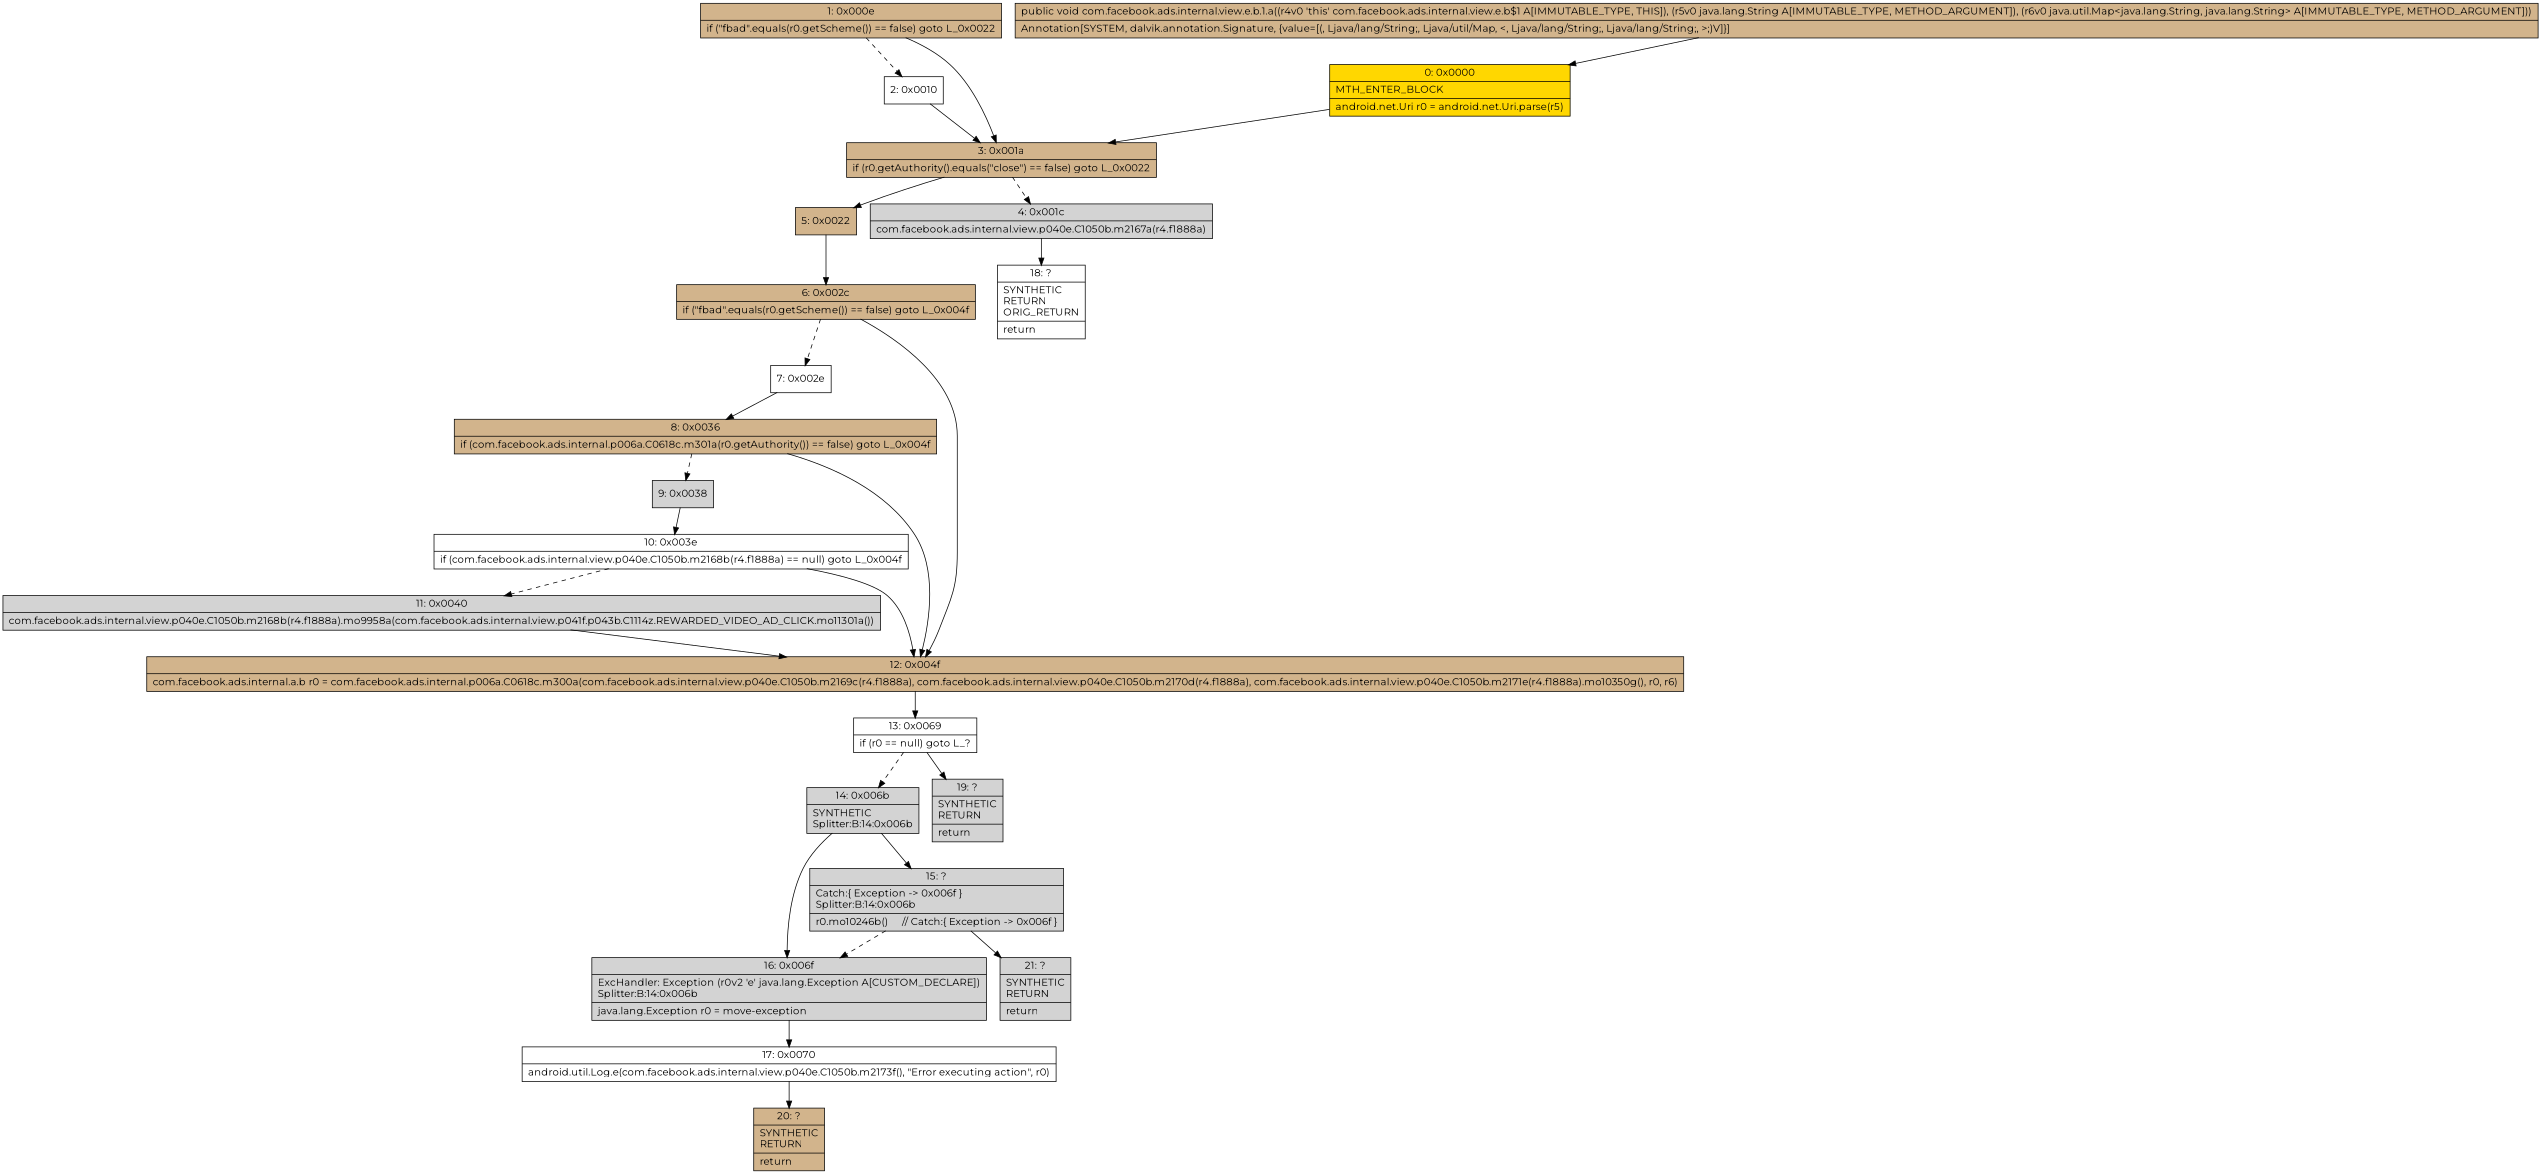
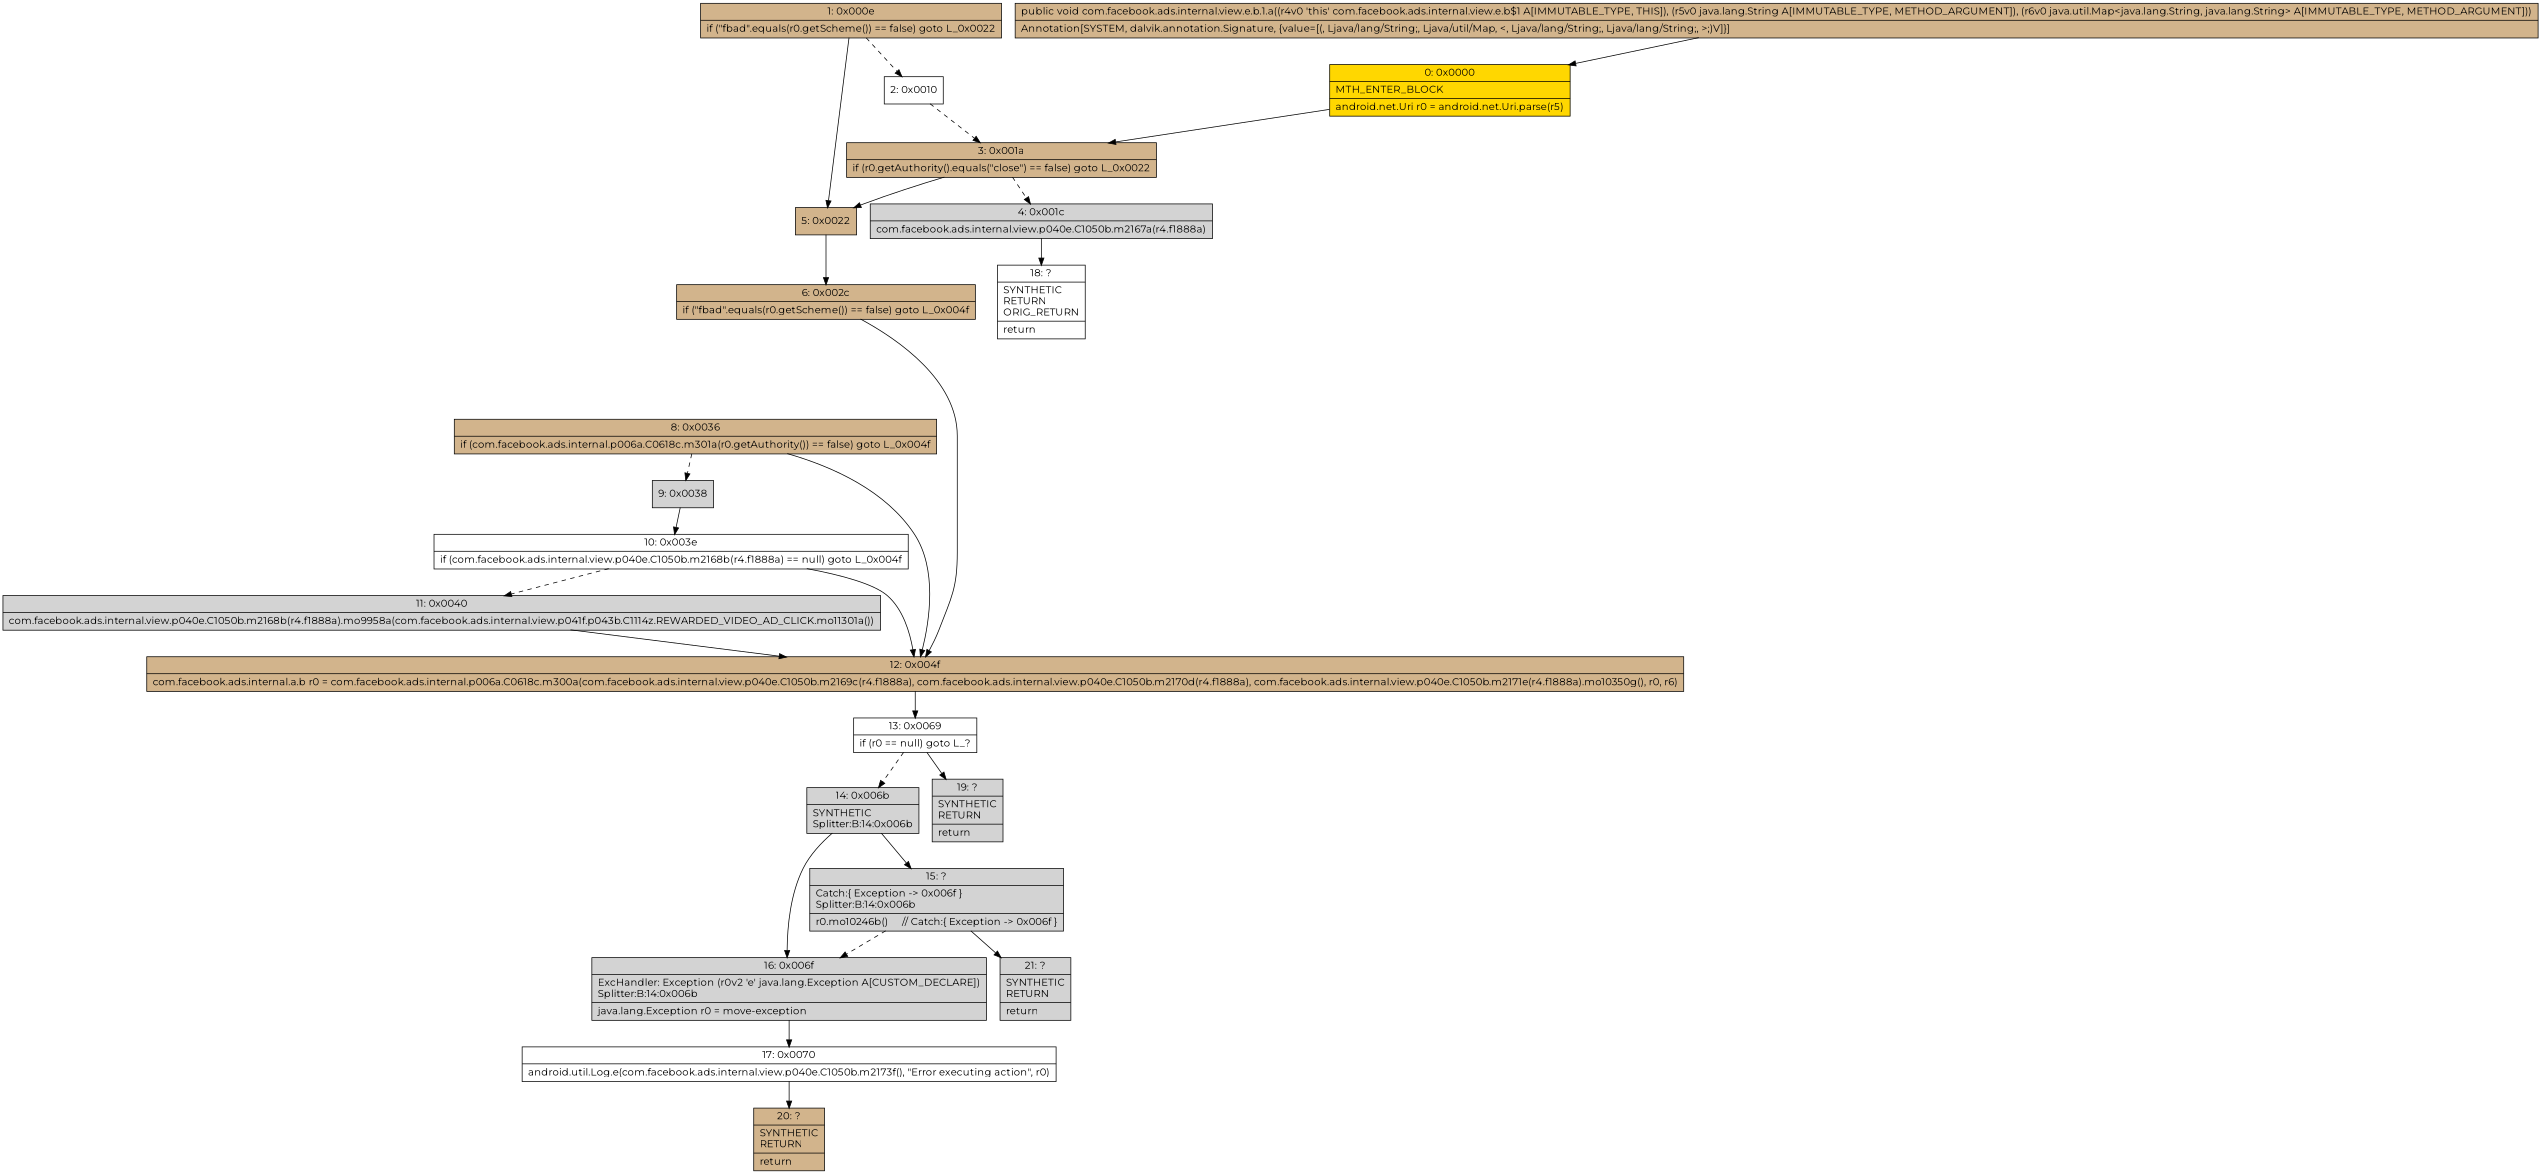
  digraph {
    fontname=Montserrat
    node [fillcolor=tan fontname=Montserrat shape=record style=filled]
    edge [fontname=Montserrat]
    n1 [fillcolor=gold label="{0\:\ 0x0000|MTH_ENTER_BLOCK\l|android.net.Uri r0 = android.net.Uri.parse(r5)\l}"]
    n2 [label="{3\:\ 0x001a|if (r0.getAuthority().equals(\"close\") == false) goto L_0x0022\l}"]
    n3 [label="{1\:\ 0x000e|if (\"fbad\".equals(r0.getScheme()) == false) goto L_0x0022\l}"]
    n4 [fillcolor=white label="{2\:\ 0x0010}"]
    n5 [label="{5\:\ 0x0022}"]
    n6 [label="{6\:\ 0x002c|if (\"fbad\".equals(r0.getScheme()) == false) goto L_0x004f\l}"]
    n7 [fillcolor=lightgrey label="{4\:\ 0x001c|com.facebook.ads.internal.view.p040e.C1050b.m2167a(r4.f1888a)\l}"]
    n8 [fillcolor=white label="{18\:\ ?|SYNTHETIC\lRETURN\lORIG_RETURN\l|return\l}"]
-   n9 [fillcolor=white label="{7\:\ 0x002e}"]
    n10 [label="{12\:\ 0x004f|com.facebook.ads.internal.a.b r0 = com.facebook.ads.internal.p006a.C0618c.m300a(com.facebook.ads.internal.view.p040e.C1050b.m2169c(r4.f1888a), com.facebook.ads.internal.view.p040e.C1050b.m2170d(r4.f1888a), com.facebook.ads.internal.view.p040e.C1050b.m2171e(r4.f1888a).mo10350g(), r0, r6)\l}"]
    n11 [label="{8\:\ 0x0036|if (com.facebook.ads.internal.p006a.C0618c.m301a(r0.getAuthority()) == false) goto L_0x004f\l}"]
    n12 [fillcolor=white label="{13\:\ 0x0069|if (r0 == null) goto L_?\l}"]
    n13 [fillcolor=lightgrey label="{9\:\ 0x0038}"]
    n14 [fillcolor=white label="{10\:\ 0x003e|if (com.facebook.ads.internal.view.p040e.C1050b.m2168b(r4.f1888a) == null) goto L_0x004f\l}"]
    n15 [fillcolor=lightgrey label="{11\:\ 0x0040|com.facebook.ads.internal.view.p040e.C1050b.m2168b(r4.f1888a).mo9958a(com.facebook.ads.internal.view.p041f.p043b.C1114z.REWARDED_VIDEO_AD_CLICK.mo11301a())\l}"]
    n16 [fillcolor=lightgrey label="{14\:\ 0x006b|SYNTHETIC\lSplitter:B:14:0x006b\l}"]
    n17 [fillcolor=lightgrey label="{19\:\ ?|SYNTHETIC\lRETURN\l|return\l}"]
    n18 [fillcolor=lightgrey label="{15\:\ ?|Catch:\{ Exception \-\> 0x006f \}\lSplitter:B:14:0x006b\l|r0.mo10246b()     \/\/ Catch:\{ Exception \-\> 0x006f \}\l}"]
    n19 [fillcolor=lightgrey label="{16\:\ 0x006f|ExcHandler: Exception (r0v2 'e' java.lang.Exception A[CUSTOM_DECLARE])\lSplitter:B:14:0x006b\l|java.lang.Exception r0 = move\-exception\l}"]
    n20 [fillcolor=lightgrey label="{21\:\ ?|SYNTHETIC\lRETURN\l|return\l}"]
    n21 [fillcolor=white label="{17\:\ 0x0070|android.util.Log.e(com.facebook.ads.internal.view.p040e.C1050b.m2173f(), \"Error executing action\", r0)\l}"]
    n22 [label="{20\:\ ?|SYNTHETIC\lRETURN\l|return\l}"]
    n23 [label="{public void com.facebook.ads.internal.view.e.b.1.a((r4v0 'this' com.facebook.ads.internal.view.e.b$1 A[IMMUTABLE_TYPE, THIS]), (r5v0 java.lang.String A[IMMUTABLE_TYPE, METHOD_ARGUMENT]), (r6v0 java.util.Map\<java.lang.String, java.lang.String\> A[IMMUTABLE_TYPE, METHOD_ARGUMENT]))  | Annotation[SYSTEM, dalvik.annotation.Signature, \{value=[(, Ljava\/lang\/String;, Ljava\/util\/Map, \<, Ljava\/lang\/String;, Ljava\/lang\/String;, \>;)V]\}]\l}"]
    n1 -> n2
    n2 -> n5
    n2 -> n7 [style=dashed]
    n3 -> n4 [style=dashed]
-   n3 -> n2
-   n4 -> n2
+   n3 -> n5
+   n4 -> n2 [style=dashed]
    n5 -> n6
-   n6 -> n9 [style=dashed]
    n6 -> n10
    n7 -> n8
-   n9 -> n11
    n10 -> n12
    n11 -> n10
    n11 -> n13 [style=dashed]
    n12 -> n16 [style=dashed]
    n12 -> n17
    n13 -> n14
    n14 -> n10
    n14 -> n15 [style=dashed]
    n15 -> n10
    n16 -> n18
    n16 -> n19
    n18 -> n19 [style=dashed]
    n18 -> n20
    n19 -> n21
    n21 -> n22
    n23 -> n1
  }
